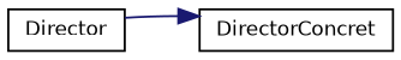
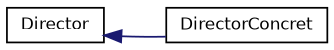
  digraph {
    rankdir=LR
    node [color=black fillcolor=white fontname=Helvetica fontsize=10 shape=record style=filled]
    n1 [height=0.2 label=Director width=0.4]
    n2 [height=0.2 label=DirectorConcret width=0.4]
-   n2 -> n1 [color=midnightblue dir=back fontname=Helvetica fontsize=10 labelfontname=Helvetica labelfontsize=10 style=solid]
+   n1 -> n2 [color=midnightblue dir=back fontname=Helvetica fontsize=10 labelfontname=Helvetica labelfontsize=10 style=solid]
  }
